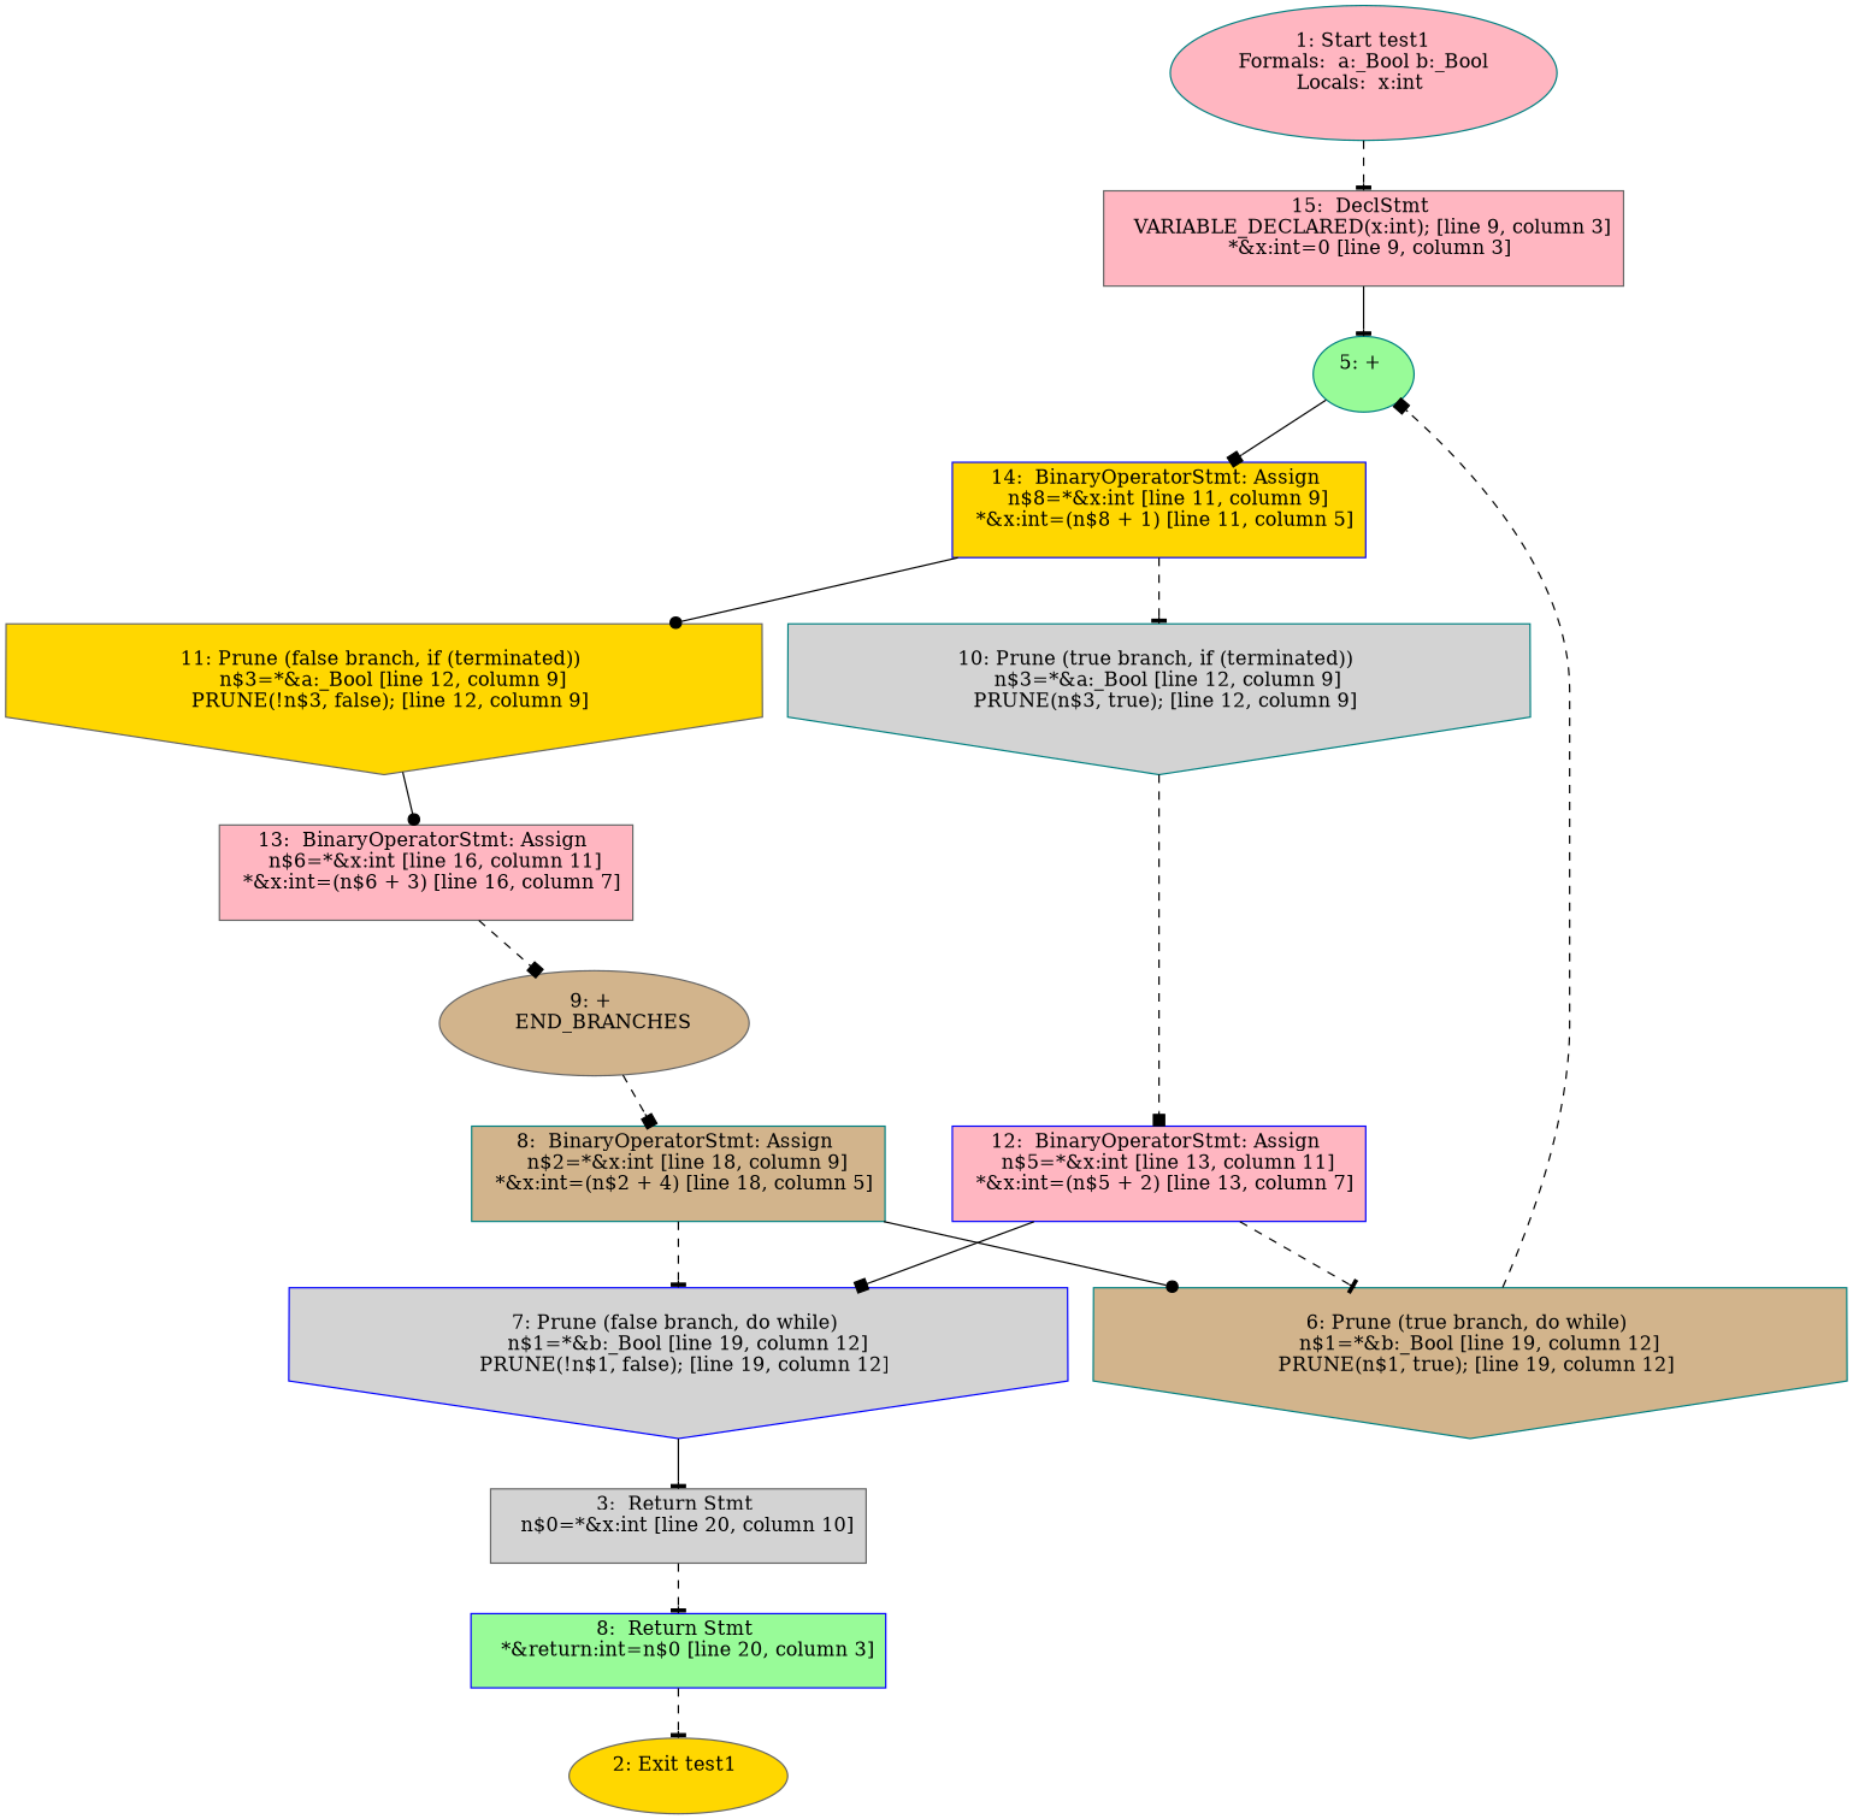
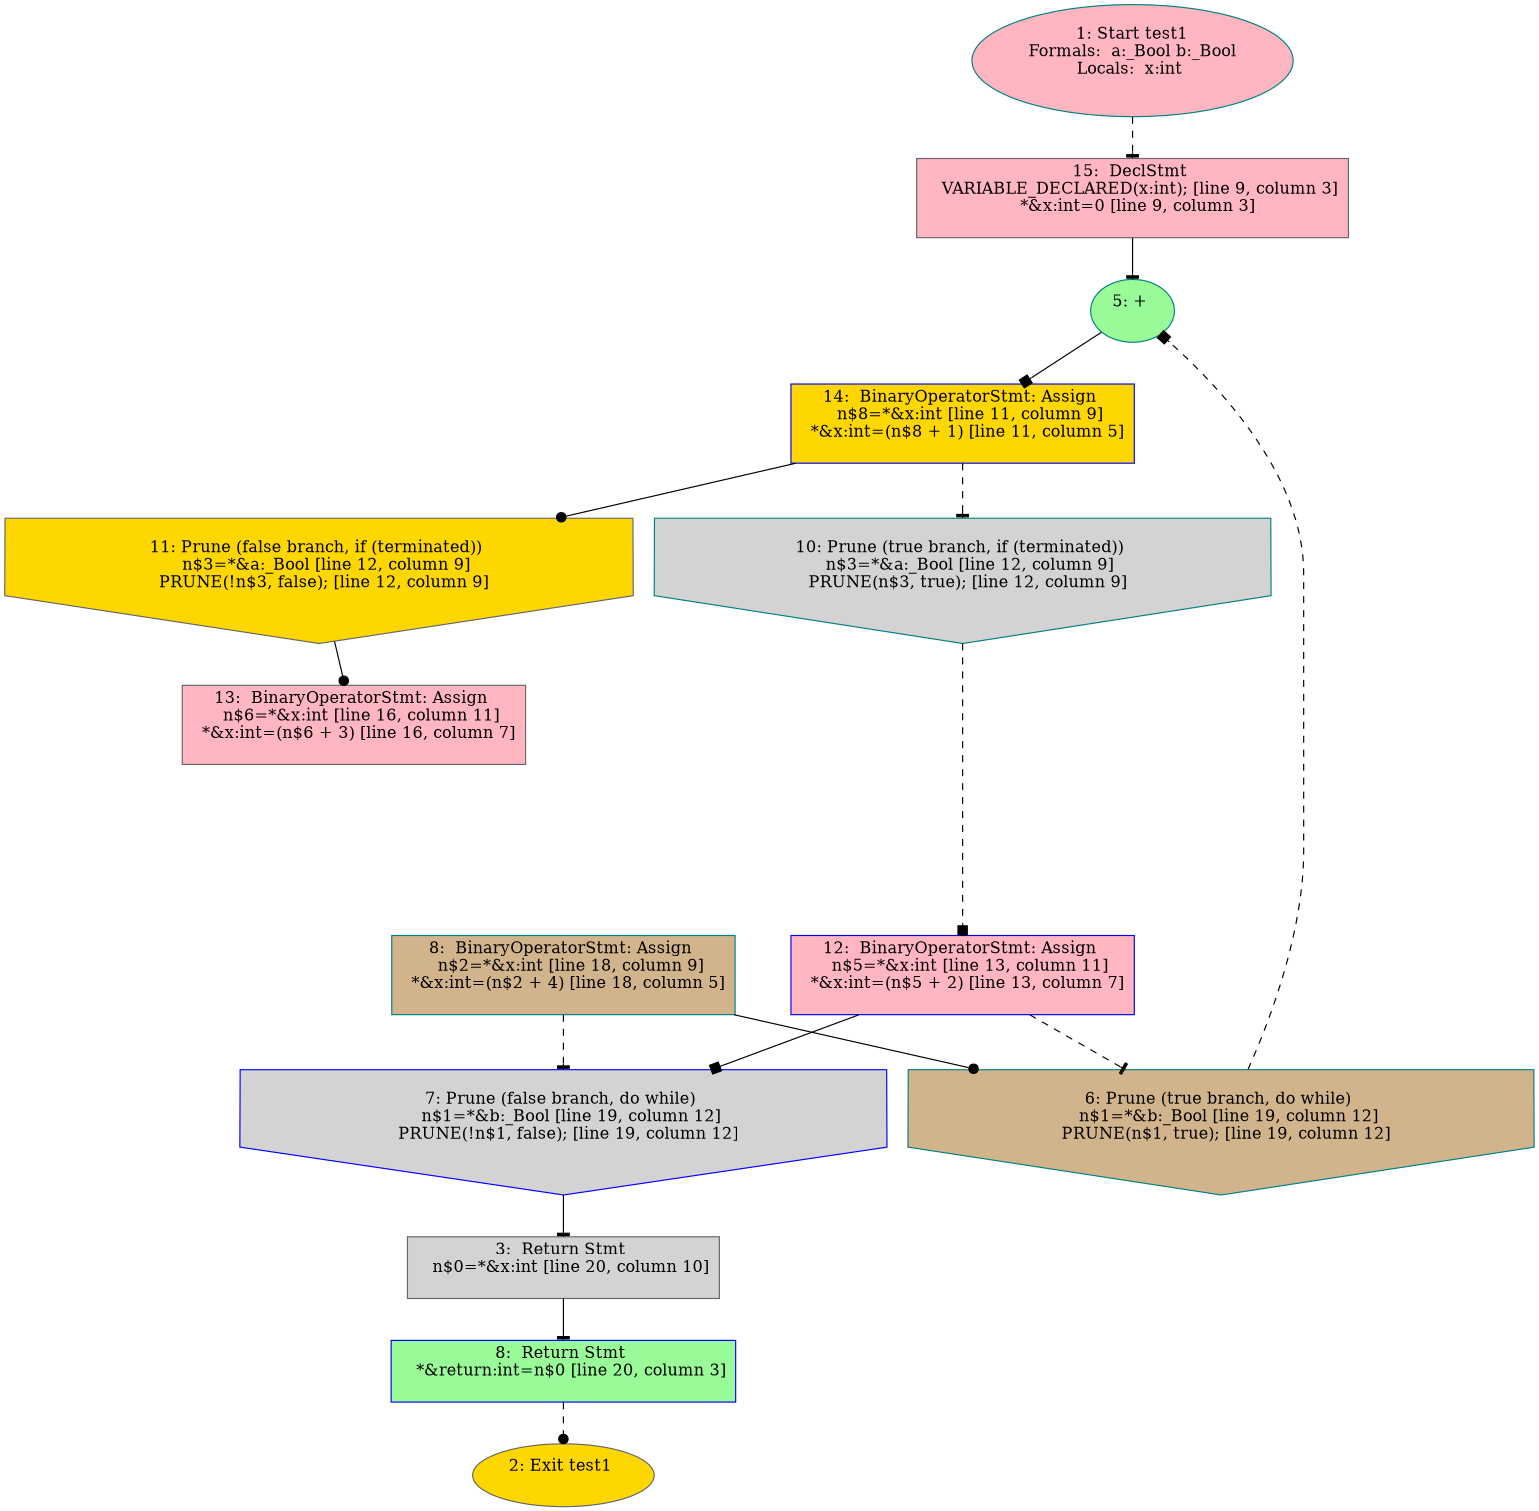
  digraph {
    node [color=gray40 fillcolor=lightpink style=filled shape=box]
    edge [arrowhead=tee style=dashed]
    n1 [color=teal label="1: Start test1\nFormals:  a:_Bool b:_Bool\nLocals:  x:int \n  " shape=""]
    n2 [label="15:  DeclStmt \n   VARIABLE_DECLARED(x:int); [line 9, column 3]\n  *&x:int=0 [line 9, column 3]\n "]
    n3 [color=teal fillcolor=palegreen label="5: + \n  " shape=""]
    n4 [color=blue fillcolor=gold label="14:  BinaryOperatorStmt: Assign \n   n$8=*&x:int [line 11, column 9]\n  *&x:int=(n$8 + 1) [line 11, column 5]\n "]
    n5 [fillcolor=gold label="2: Exit test1 \n  " shape=""]
    n6 [fillcolor=lightgrey label="3:  Return Stmt \n   n$0=*&x:int [line 20, column 10]\n "]
    n7 [color=blue fillcolor=palegreen label="8:  Return Stmt \n   *&return:int=n$0 [line 20, column 3]\n "]
    n8 [color=teal fillcolor=lightgrey label="10: Prune (true branch, if (terminated)) \n   n$3=*&a:_Bool [line 12, column 9]\n  PRUNE(n$3, true); [line 12, column 9]\n " shape=invhouse]
    n9 [fillcolor=gold label="11: Prune (false branch, if (terminated)) \n   n$3=*&a:_Bool [line 12, column 9]\n  PRUNE(!n$3, false); [line 12, column 9]\n " shape=invhouse]
    n10 [color=blue label="12:  BinaryOperatorStmt: Assign \n   n$5=*&x:int [line 13, column 11]\n  *&x:int=(n$5 + 2) [line 13, column 7]\n "]
    n11 [label="13:  BinaryOperatorStmt: Assign \n   n$6=*&x:int [line 16, column 11]\n  *&x:int=(n$6 + 3) [line 16, column 7]\n "]
    n12 [color=teal fillcolor=tan label="6: Prune (true branch, do while) \n   n$1=*&b:_Bool [line 19, column 12]\n  PRUNE(n$1, true); [line 19, column 12]\n " shape=invhouse]
    n13 [color=blue fillcolor=lightgrey label="7: Prune (false branch, do while) \n   n$1=*&b:_Bool [line 19, column 12]\n  PRUNE(!n$1, false); [line 19, column 12]\n " shape=invhouse]
    n14 [color=teal fillcolor=tan label="8:  BinaryOperatorStmt: Assign \n   n$2=*&x:int [line 18, column 9]\n  *&x:int=(n$2 + 4) [line 18, column 5]\n "]
-   n15 [fillcolor=tan label="9: + \n   END_BRANCHES\n " shape=""]
    n1 -> n2
    n2 -> n3 [style=solid]
    n3 -> n4 [arrowhead=box style=solid]
    n4 -> n8
    n4 -> n9 [arrowhead=dot style=solid]
-   n6 -> n7
-   n7 -> n5
+   n6 -> n7 [style=solid]
+   n7 -> n5 [arrowhead=dot]
    n8 -> n10 [arrowhead=box]
    n9 -> n11 [arrowhead=dot style=solid]
    n10 -> n12
    n10 -> n13 [arrowhead=box style=solid]
-   n11 -> n15 [arrowhead=box]
    n12 -> n3 [arrowhead=box]
    n13 -> n6 [style=solid]
    n14 -> n12 [arrowhead=dot style=solid]
    n14 -> n13
-   n15 -> n14 [arrowhead=box]
  }
